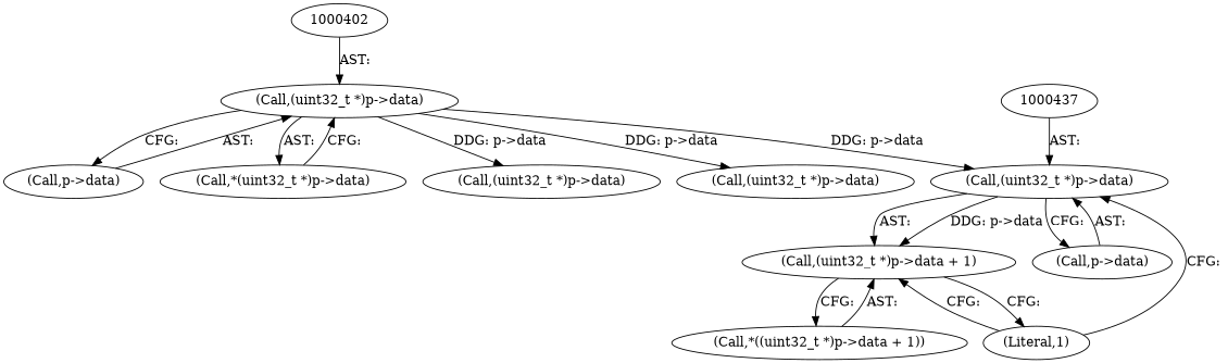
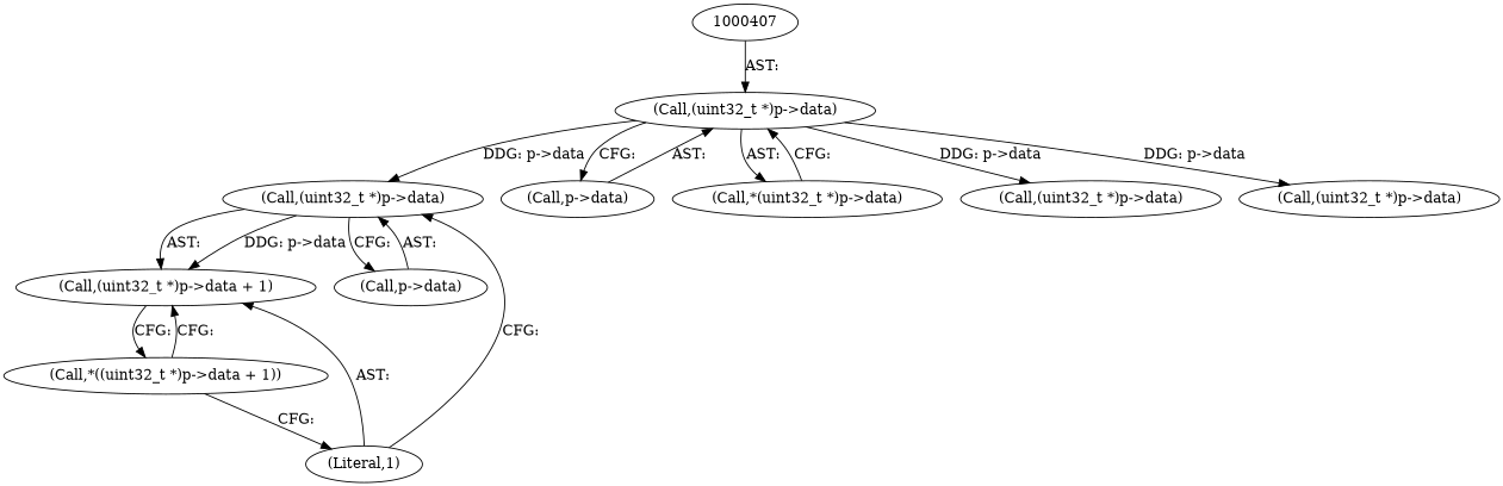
  digraph {
    n1 [label="(Call,(uint32_t *)p->data)"]
    n2 [label="(Call,(uint32_t *)p->data + 1)"]
    n3 [label="(Call,p->data)"]
    n4 [label="(Literal,1)"]
    n5 [label="(Call,*((uint32_t *)p->data + 1))"]
    n6 [label="(Call,(uint32_t *)p->data)"]
    n7 [label="(Call,p->data)"]
    n8 [label="(Call,*(uint32_t *)p->data)"]
    n9 [label="(Call,(uint32_t *)p->data)"]
    n10 [label="(Call,(uint32_t *)p->data)"]
-   1000437
-   1000402
+   1000402 [label=1000407]
    n1 -> n2 [label="AST: "]
    n1 -> n2 [label="DDG: p->data"]
    n1 -> n3 [label="CFG: "]
-   n2 -> n4 [label="CFG: "]
+   n5 -> n4 [label="CFG: "]
    n2 -> n5 [label="CFG: "]
    n3 -> n1 [label="AST: "]
    n4 -> n1 [label="CFG: "]
-   n4 -> n2 [label="CFG: "]
-   n5 -> n2 [label="AST: "]
+   n4 -> n2 [label="AST: "]
+   n5 -> n2 [label="CFG: "]
    n6 -> n1 [label="DDG: p->data"]
    n6 -> n7 [label="CFG: "]
    n6 -> n8 [label="AST: "]
    n6 -> n9 [label="DDG: p->data"]
    n6 -> n10 [label="DDG: p->data"]
    n7 -> n6 [label="AST: "]
    n8 -> n6 [label="CFG: "]
-   1000437 -> n1 [label="AST: "]
    1000402 -> n6 [label="AST: "]
  }
